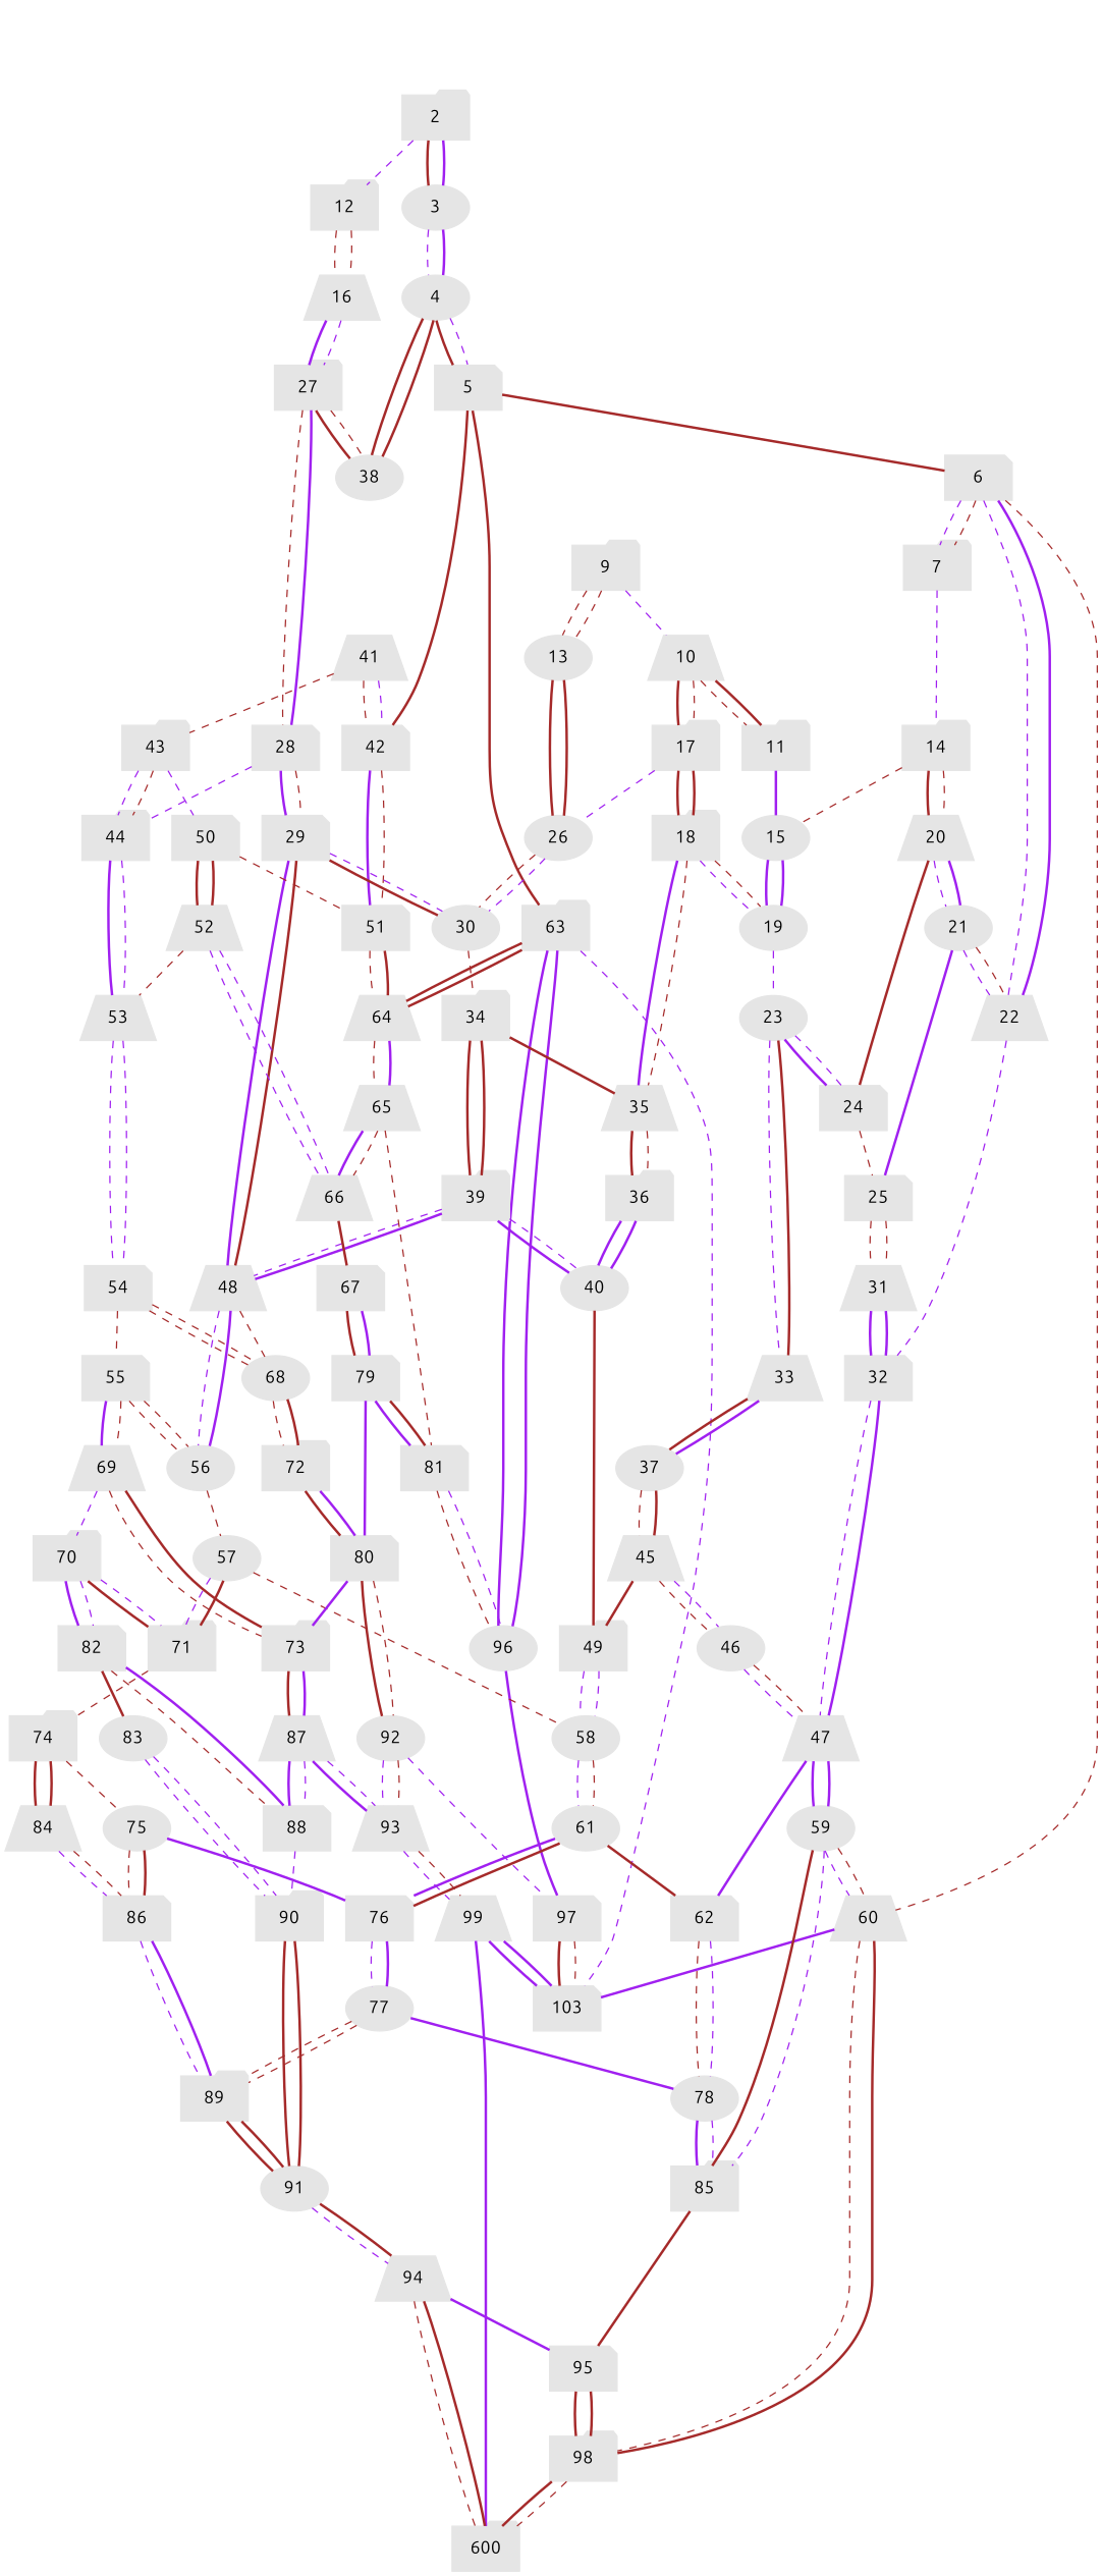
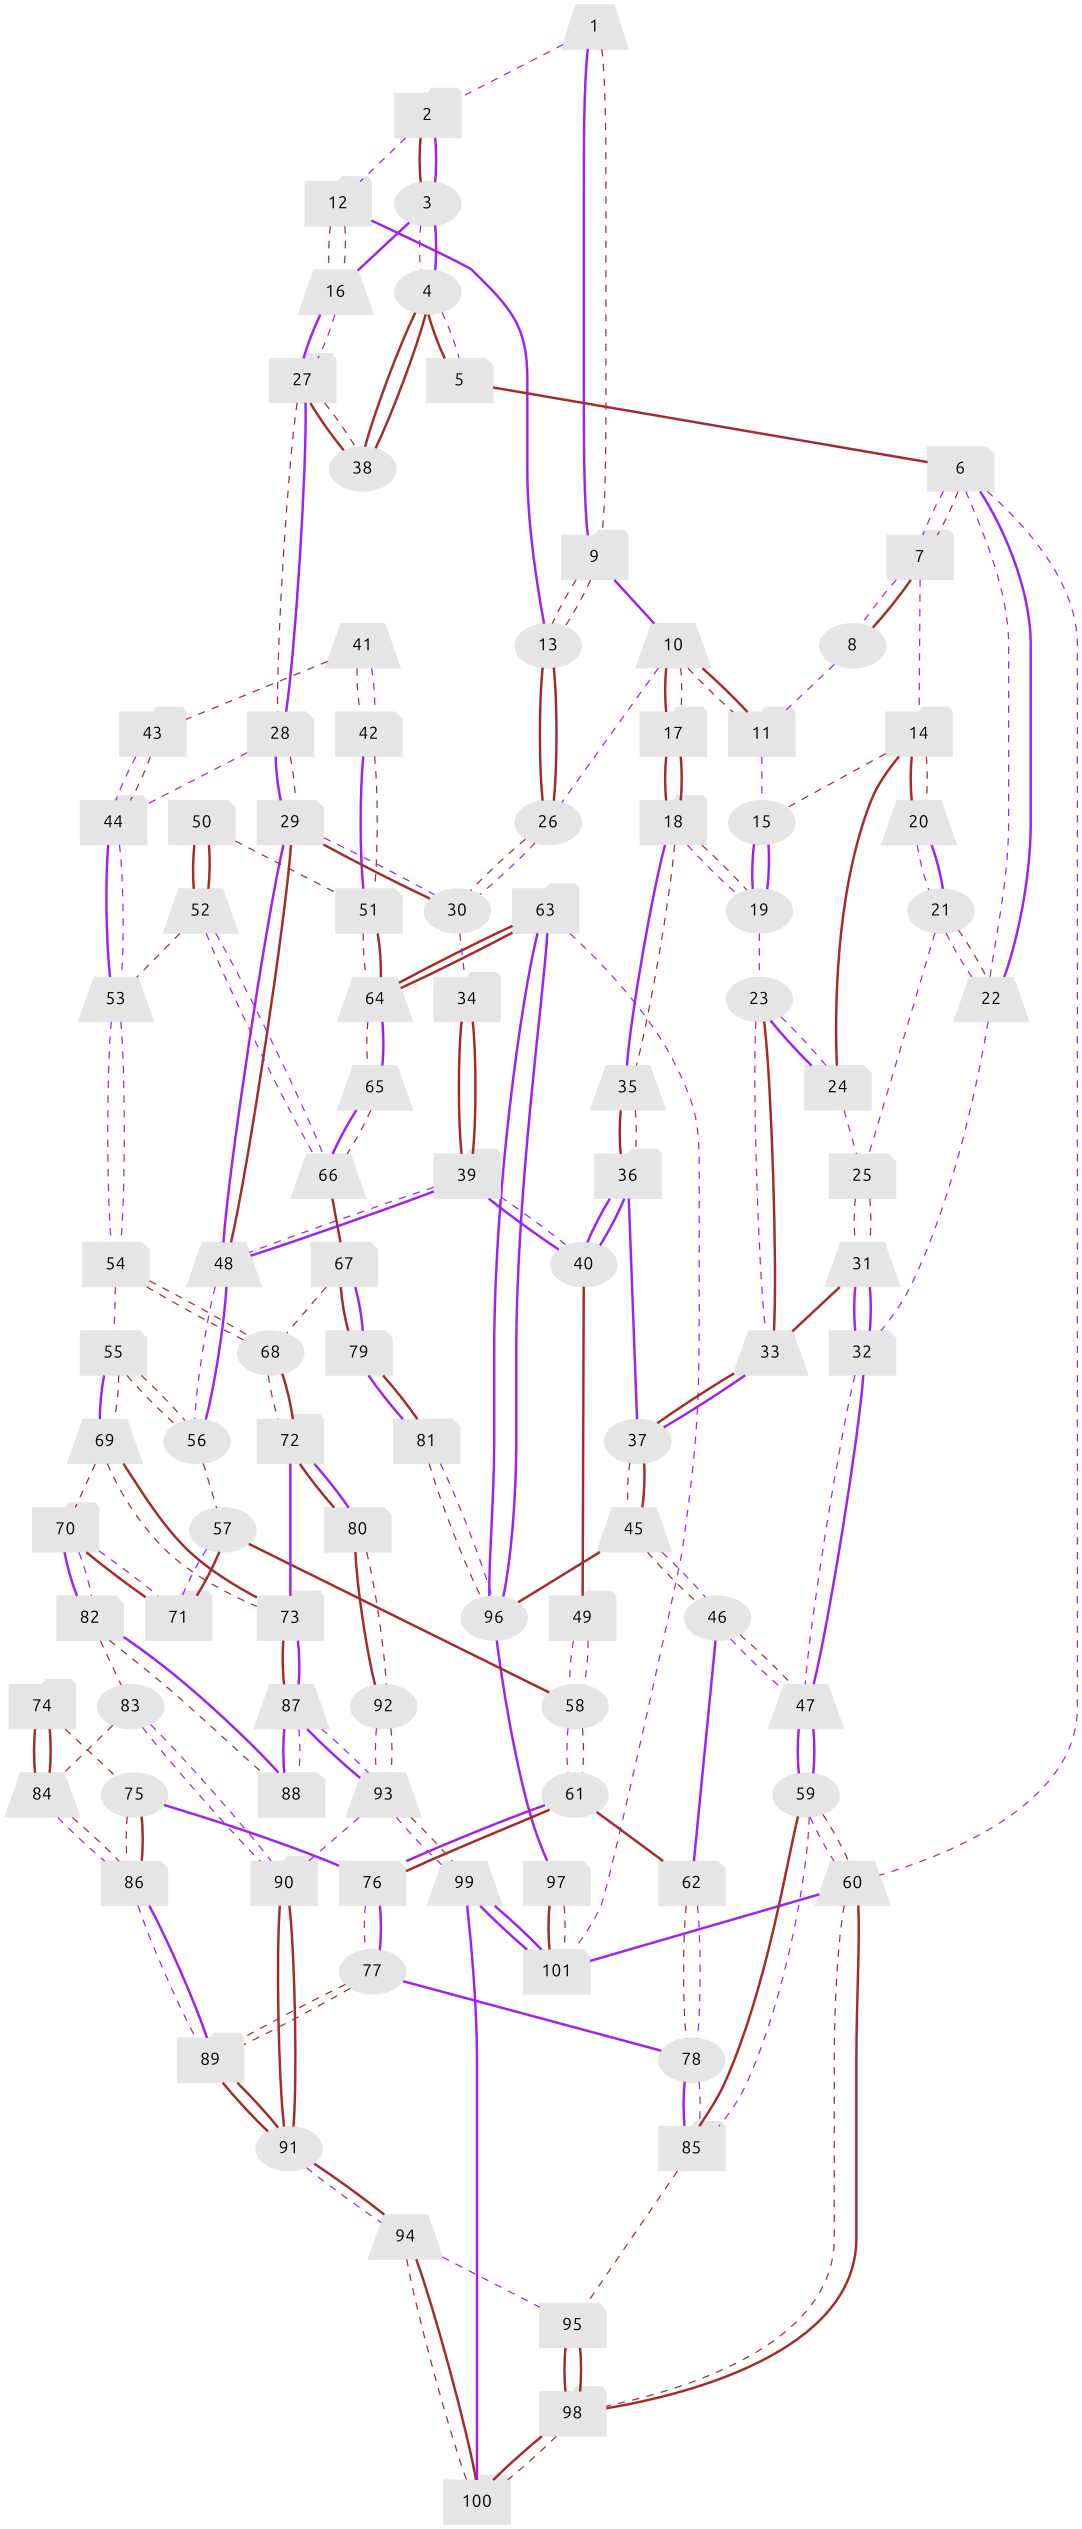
  graph {
    fontname=Ubuntu
    node [color=gray90 fontname=Ubuntu shape=ellipse style=filled]
    edge [color=brown fontname=Ubuntu style=dashed]
+   1 [shape=trapezium]
    2 [shape=folder]
    9 [shape=folder]
    3
    12 [shape=folder]
    10 [shape=trapezium]
    13
    4
    16 [shape=trapezium]
    5 [shape=note]
    38
    27 [shape=folder]
    6 [shape=note]
    42 [shape=note]
    63 [shape=folder]
    7 [shape=folder]
    22 [shape=trapezium]
    60 [shape=trapezium]
    51 [shape=note]
    64 [shape=trapezium]
-   101 [shape=note label=103]
+   101 [shape=note]
    96
+   8
    14 [shape=folder]
    32 [shape=note]
    98 [shape=folder]
    11 [shape=folder]
    15
    20 [shape=trapezium]
    17 [shape=folder]
    26
    18 [shape=folder]
    19
    30
    21
    24 [shape=note]
    23
    28 [shape=note]
    35 [shape=trapezium]
    36 [shape=folder]
    33 [shape=trapezium]
    25 [shape=note]
    31 [shape=trapezium]
    47 [shape=trapezium]
    37
    34 [shape=folder]
    29 [shape=note]
    44 [shape=folder]
    48 [shape=trapezium]
    53 [shape=trapezium]
    56
    39 [shape=folder]
    59
    45 [shape=trapezium]
    40
    49 [shape=folder]
    46
    58
    41 [shape=trapezium]
    43 [shape=folder]
    50 [shape=note]
    52 [shape=trapezium]
    54 [shape=note]
    62 [shape=note]
    78
    85 [shape=folder]
    57
    61
    66 [shape=trapezium]
    65 [shape=trapezium]
    67 [shape=note]
    55 [shape=note]
    68
    69 [shape=trapezium]
    72 [shape=folder]
    70 [shape=folder]
    73 [shape=folder]
    71 [shape=folder]
    74 [shape=folder]
    76 [shape=note]
    95 [shape=note]
-   100 [shape=folder label=600]
+   100 [shape=folder]
    77
    97 [shape=note]
    81 [shape=note]
    79 [shape=note]
    80 [shape=note]
    82 [shape=note]
    87 [shape=trapezium]
    83
    88 [shape=note]
    75
    84 [shape=trapezium]
    92
    93 [shape=trapezium]
    86 [shape=note]
    89 [shape=folder]
    91
    90 [shape=folder]
    99 [shape=trapezium]
    94 [shape=trapezium]
+   1 -- 2 [color=purple]
+   1 -- 9 [color=purple style=bold]
+   1 -- 9
    2 -- 3 [style=bold]
    2 -- 3 [color=purple style=bold]
    2 -- 12 [color=purple]
-   9 -- 10 [color=purple]
+   9 -- 10 [color=purple style=bold]
    9 -- 13
    9 -- 13
    3 -- 4 [color=purple]
    3 -- 4 [color=purple style=bold]
+   3 -- 16 [color=purple style=bold]
+   12 -- 13 [color=purple style=bold]
    12 -- 16
    12 -- 16
    10 -- 11
    10 -- 11 [style=bold]
    10 -- 17 [style=bold]
    10 -- 17
    13 -- 26 [style=bold]
    13 -- 26 [style=bold]
    4 -- 5 [style=bold]
    4 -- 5 [color=purple]
    4 -- 38 [style=bold]
    4 -- 38 [style=bold]
    16 -- 27 [color=purple style=bold]
    16 -- 27 [color=purple]
    5 -- 6 [style=bold]
-   5 -- 42 [style=bold]
-   5 -- 63 [style=bold]
    27 -- 38 [style=bold]
    27 -- 38
    27 -- 28
    27 -- 28 [color=purple style=bold]
    6 -- 7 [color=purple]
    6 -- 7
    6 -- 22 [color=purple]
    6 -- 22 [color=purple style=bold]
-   6 -- 60
+   6 -- 60 [color=purple]
    42 -- 51 [color=purple style=bold]
    42 -- 51
    63 -- 64 [style=bold]
    63 -- 64 [style=bold]
    63 -- 101 [color=purple]
    63 -- 96 [color=purple style=bold]
    63 -- 96 [color=purple style=bold]
+   7 -- 8 [color=purple]
+   7 -- 8 [style=bold]
    7 -- 14 [color=purple]
    22 -- 32 [color=purple]
    60 -- 101 [color=purple style=bold]
    60 -- 98
    60 -- 98 [style=bold]
    51 -- 64
    51 -- 64 [style=bold]
    64 -- 65
    64 -- 65 [color=purple style=bold]
    96 -- 97 [color=purple style=bold]
+   8 -- 11 [color=purple]
    14 -- 15
    14 -- 20 [style=bold]
    14 -- 20
    32 -- 47 [color=purple]
    32 -- 47 [color=purple style=bold]
    98 -- 100 [style=bold]
    98 -- 100
-   11 -- 15 [color=purple style=bold]
+   11 -- 15 [color=purple]
    15 -- 19 [color=purple style=bold]
    15 -- 19 [color=purple style=bold]
    20 -- 21 [color=purple]
    20 -- 21 [color=purple style=bold]
-   20 -- 24 [style=bold]
-   17 -- 26 [color=purple]
+   14 -- 24 [style=bold]
+   10 -- 26 [color=purple]
    17 -- 18 [style=bold]
    17 -- 18 [style=bold]
    26 -- 30
    26 -- 30 [color=purple]
    18 -- 19 [color=purple]
    18 -- 19
    18 -- 35 [color=purple style=bold]
    18 -- 35
    19 -- 23 [color=purple]
-   30 -- 34
+   30 -- 34 [color=purple]
    21 -- 22 [color=purple]
    21 -- 22
-   21 -- 25 [color=purple style=bold]
-   24 -- 25
+   21 -- 25 [color=purple]
+   24 -- 25 [color=purple]
    23 -- 24 [color=purple style=bold]
    23 -- 24 [color=purple]
    23 -- 33 [color=purple]
    23 -- 33 [style=bold]
    28 -- 29 [color=purple style=bold]
    28 -- 29
    28 -- 44 [color=purple]
    35 -- 36 [style=bold]
    35 -- 36
+   36 -- 37 [color=purple style=bold]
    36 -- 40 [color=purple style=bold]
    36 -- 40 [color=purple style=bold]
    33 -- 37 [style=bold]
    33 -- 37 [color=purple style=bold]
    25 -- 31
    25 -- 31
    31 -- 32 [color=purple style=bold]
    31 -- 32 [color=purple style=bold]
+   31 -- 33 [style=bold]
    47 -- 59 [color=purple style=bold]
    47 -- 59 [color=purple style=bold]
    37 -- 45
    37 -- 45 [style=bold]
-   34 -- 35 [style=bold]
    34 -- 39 [style=bold]
    34 -- 39 [style=bold]
    29 -- 30 [style=bold]
    29 -- 30 [color=purple]
    29 -- 48 [color=purple style=bold]
    29 -- 48 [style=bold]
    44 -- 53 [color=purple style=bold]
    44 -- 53 [color=purple]
    48 -- 56 [color=purple]
    48 -- 56 [color=purple style=bold]
    53 -- 54 [color=purple]
    53 -- 54 [color=purple]
    56 -- 57
    39 -- 48 [color=purple]
    39 -- 48 [color=purple style=bold]
    39 -- 40 [color=purple style=bold]
    39 -- 40 [color=purple]
    59 -- 60 [color=purple]
    59 -- 60
    59 -- 85 [style=bold]
    59 -- 85 [color=purple]
-   45 -- 49 [style=bold]
+   45 -- 96 [style=bold]
    45 -- 46
    45 -- 46 [color=purple]
    40 -- 49 [style=bold]
    49 -- 58 [color=purple]
    49 -- 58 [color=purple]
    46 -- 47 [color=purple]
    46 -- 47
-   47 -- 62 [color=purple style=bold]
+   46 -- 62 [color=purple style=bold]
    58 -- 61 [color=purple]
    58 -- 61
    41 -- 42
    41 -- 42 [color=purple]
    41 -- 43
    43 -- 44 [color=purple]
    43 -- 44
-   43 -- 50 [color=purple]
    50 -- 51
    50 -- 52 [style=bold]
    50 -- 52 [style=bold]
    52 -- 53
    52 -- 66 [color=purple]
    52 -- 66 [color=purple]
-   54 -- 55
+   54 -- 55 [color=purple]
    54 -- 68
    54 -- 68
    62 -- 78
    62 -- 78 [color=purple]
    78 -- 85 [color=purple style=bold]
    78 -- 85 [color=purple]
-   85 -- 95 [style=bold]
-   57 -- 58
+   85 -- 95
+   57 -- 58 [style=bold]
    57 -- 71 [color=purple]
    57 -- 71 [style=bold]
    61 -- 62 [style=bold]
    61 -- 76 [color=purple style=bold]
    61 -- 76 [style=bold]
    66 -- 67 [style=bold]
    65 -- 66 [color=purple style=bold]
    65 -- 66
-   65 -- 81
-   48 -- 68
+   67 -- 68
    67 -- 79 [style=bold]
    67 -- 79 [color=purple style=bold]
    55 -- 56
    55 -- 56
    55 -- 69 [color=purple style=bold]
    55 -- 69
    68 -- 72
    68 -- 72 [style=bold]
-   69 -- 70 [color=purple]
+   69 -- 70
    69 -- 73
    69 -- 73 [style=bold]
-   80 -- 73 [color=purple style=bold]
+   72 -- 73 [color=purple style=bold]
    72 -- 80 [style=bold]
    72 -- 80 [color=purple style=bold]
    70 -- 71 [style=bold]
    70 -- 71 [color=purple]
    70 -- 82 [color=purple style=bold]
    70 -- 82 [color=purple]
    73 -- 87 [style=bold]
    73 -- 87 [color=purple style=bold]
-   71 -- 74
    74 -- 75
    74 -- 84 [style=bold]
    74 -- 84 [style=bold]
    76 -- 77 [color=purple]
    76 -- 77 [color=purple style=bold]
    95 -- 98 [style=bold]
    95 -- 98 [style=bold]
    77 -- 78 [color=purple style=bold]
    77 -- 89
    77 -- 89
    97 -- 101 [style=bold]
    97 -- 101
    81 -- 96
    81 -- 96 [color=purple]
    79 -- 81 [color=purple style=bold]
    79 -- 81 [style=bold]
-   79 -- 80 [color=purple style=bold]
    80 -- 92 [style=bold]
    80 -- 92
-   82 -- 83 [style=bold]
+   82 -- 83
    82 -- 88
    82 -- 88 [color=purple style=bold]
    87 -- 88 [color=purple style=bold]
    87 -- 88 [color=purple]
    87 -- 93 [color=purple style=bold]
    87 -- 93 [color=purple]
+   83 -- 84
    83 -- 90 [color=purple]
    83 -- 90 [color=purple]
-   88 -- 90 [color=purple]
+   93 -- 90 [color=purple]
    75 -- 76 [color=purple style=bold]
    75 -- 86
    75 -- 86 [style=bold]
    84 -- 86 [color=purple]
    84 -- 86
-   92 -- 97 [color=purple]
    92 -- 93 [color=purple]
    92 -- 93
    93 -- 99 [color=purple]
    93 -- 99
    86 -- 89 [color=purple]
    86 -- 89 [color=purple style=bold]
    89 -- 91 [style=bold]
    89 -- 91 [style=bold]
    91 -- 94 [color=purple]
    91 -- 94 [style=bold]
    90 -- 91 [style=bold]
    90 -- 91 [style=bold]
    99 -- 101 [color=purple style=bold]
    99 -- 101 [color=purple style=bold]
    99 -- 100 [color=purple style=bold]
-   94 -- 95 [color=purple style=bold]
+   94 -- 95 [color=purple]
    94 -- 100
    94 -- 100 [style=bold]
  }
